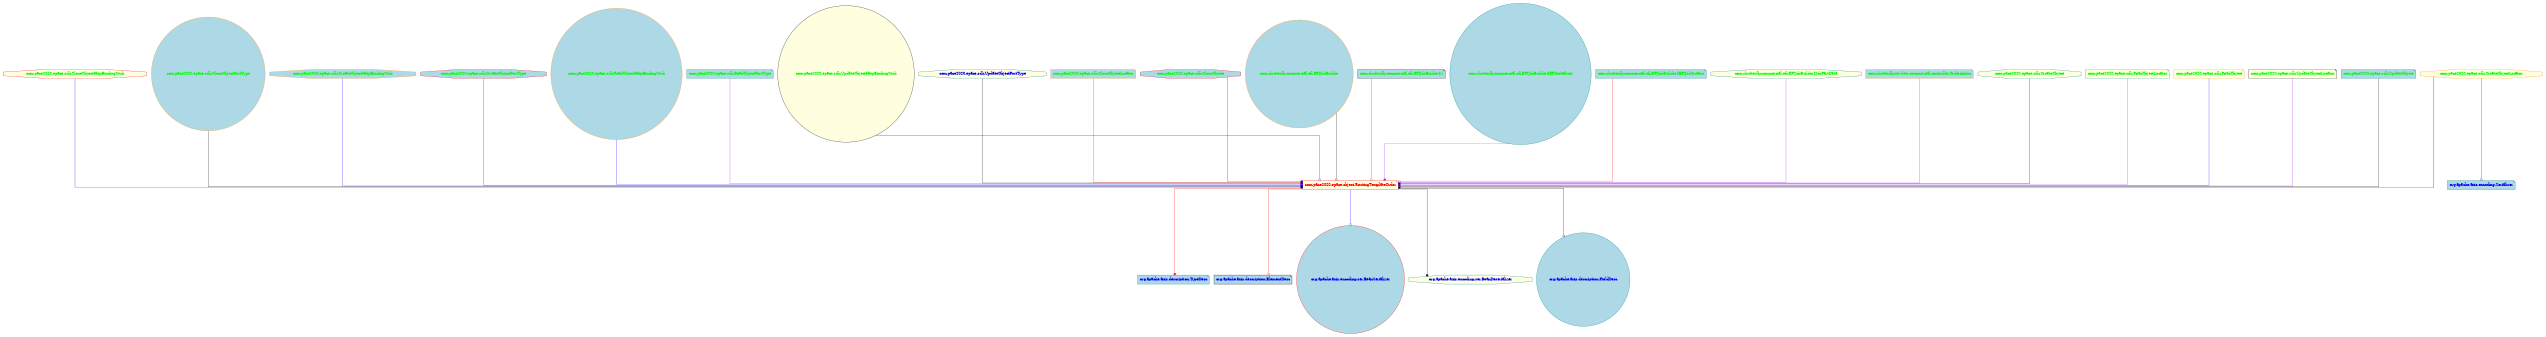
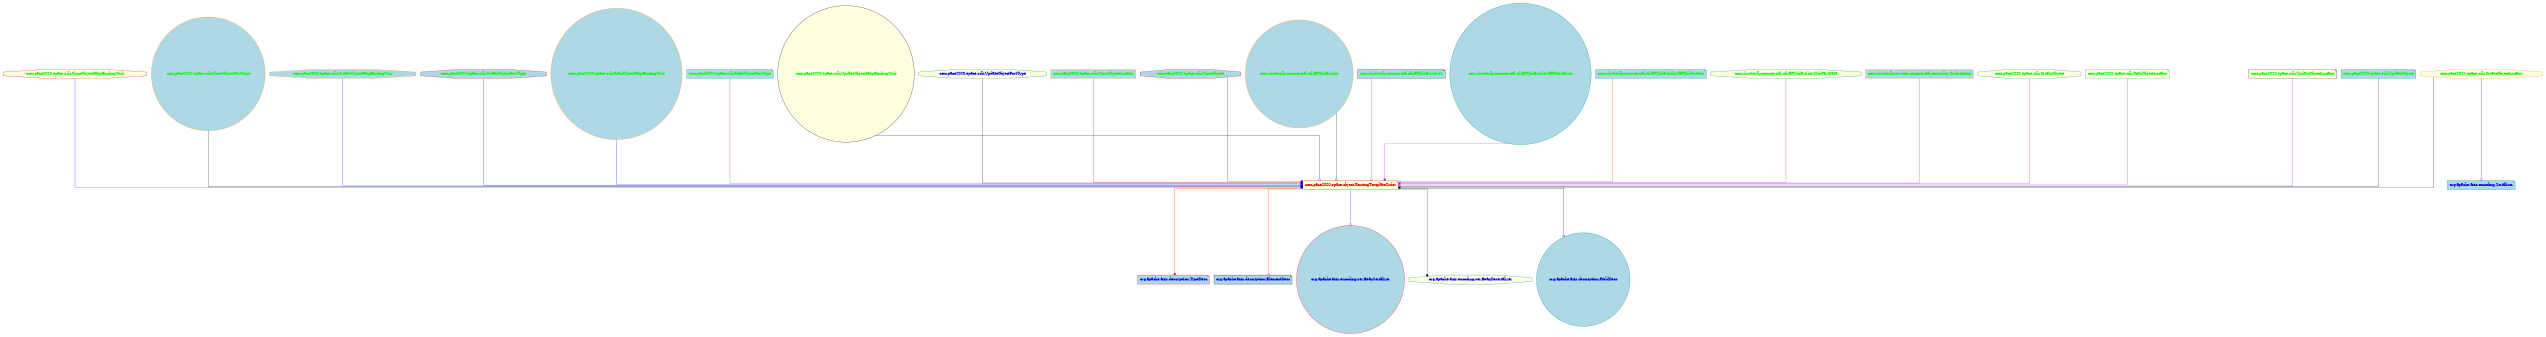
  digraph {
    concentrate=true
    rankdir=TB
    ranksep=2.0
    splines=ortho
    node [color=teal fillcolor=lightblue fontcolor=green shape=note style=filled]
    edge [arrowhead=dot color=blue]
    "com.pace2020.epace.object.RoutingTemplateOrder" [color=red fillcolor=lightyellow fontcolor=red]
-   "org.apache.axis.description.TypeDesc" [fontcolor=blue]
+   "org.apache.axis.description.TypeDesc" [color=red fontcolor=blue]
    "org.apache.axis.description.ElementDesc" [color=black fontcolor=blue]
    "org.apache.axis.encoding.ser.BeanSerializer" [color=red fontcolor=blue shape=circle]
    "org.apache.axis.encoding.ser.BeanDeserializer" [fillcolor=lightyellow fontcolor=blue shape=octagon]
    "org.apache.axis.description.FieldDesc" [fontcolor=blue shape=circle]
    "org.apache.axis.encoding.Serializer" [fontcolor=blue]
    "com.pace2020.epace.sdk.CloneObjectHttpBindingStub" [color=red fillcolor=lightyellow shape=octagon]
    "com.pace2020.epace.sdk.CloneObjectPortType" [color=darkorange shape=circle]
    "com.pace2020.epace.sdk.CreateObjectHttpBindingStub" [color=darkorange shape=octagon]
    "com.pace2020.epace.sdk.CreateObjectPortType" [color=red shape=octagon]
    "com.pace2020.epace.sdk.ReadObjectHttpBindingStub" [color=darkorange shape=circle]
    "com.pace2020.epace.sdk.ReadObjectPortType"
    "com.pace2020.epace.sdk.UpdateObjectHttpBindingStub" [color=black fillcolor=lightyellow shape=circle]
    "com.pace2020.epace.sdk.UpdateObjectPortType" [fillcolor=lightyellow fontcolor=blue shape=octagon]
    "com.pace2020.epace.sdk.CloneObjectLocator" [color=darkorange]
    "com.pace2020.epace.sdk.CloneObject" [color=red shape=octagon]
    "com.pace2020.epace.sdk.CreateObjectLocator" [color=darkorange fillcolor=lightyellow shape=octagon]
    "com.shutterfly.commercial.efi.EFIJobBuilder" [color=darkorange shape=circle]
    "com.shutterfly.commercial.efi.EFIJobBuilder$1" [color=black]
    "com.shutterfly.commercial.efi.EFIJobBuilder$EFIInitializer" [shape=circle]
    "com.shutterfly.commercial.efi.EFIJobBuilder$EFIJobCreator"
    "com.shutterfly.commercial.efi.EFIJobBuilder$JobPartData" [fillcolor=lightyellow shape=octagon]
    "com.shutterfly.servlets.commercial.controller.OrderAction" [color=darkorange]
    "com.pace2020.epace.sdk.CreateObject" [fillcolor=lightyellow shape=octagon]
    "com.pace2020.epace.sdk.ReadObjectLocator" [fillcolor=lightyellow]
-   "com.pace2020.epace.sdk.ReadObject" [color=darkorange fillcolor=lightyellow]
    "com.pace2020.epace.sdk.UpdateObjectLocator" [color=black fillcolor=lightyellow]
    "com.pace2020.epace.sdk.UpdateObject"
    "com.pace2020.epace.object.RoutingTemplateOrder" -> "org.apache.axis.description.TypeDesc" [color=red]
    "com.pace2020.epace.object.RoutingTemplateOrder" -> "org.apache.axis.description.ElementDesc" [arrowhead=odot color=red]
    "com.pace2020.epace.object.RoutingTemplateOrder" -> "org.apache.axis.encoding.ser.BeanSerializer" [arrowhead=odot]
    "com.pace2020.epace.object.RoutingTemplateOrder" -> "org.apache.axis.encoding.ser.BeanDeserializer" [color=black]
    "com.pace2020.epace.object.RoutingTemplateOrder" -> "org.apache.axis.description.FieldDesc" [arrowhead=odot color=black]
    "com.pace2020.epace.sdk.CloneObjectHttpBindingStub" -> "com.pace2020.epace.object.RoutingTemplateOrder"
    "com.pace2020.epace.sdk.CloneObjectPortType" -> "com.pace2020.epace.object.RoutingTemplateOrder" [color=black]
    "com.pace2020.epace.sdk.CreateObjectHttpBindingStub" -> "com.pace2020.epace.object.RoutingTemplateOrder"
    "com.pace2020.epace.sdk.CreateObjectPortType" -> "com.pace2020.epace.object.RoutingTemplateOrder"
    "com.pace2020.epace.sdk.ReadObjectHttpBindingStub" -> "com.pace2020.epace.object.RoutingTemplateOrder"
    "com.pace2020.epace.sdk.ReadObjectPortType" -> "com.pace2020.epace.object.RoutingTemplateOrder" [color=purple]
    "com.pace2020.epace.sdk.UpdateObjectHttpBindingStub" -> "com.pace2020.epace.object.RoutingTemplateOrder" [arrowhead=odot]
    "com.pace2020.epace.sdk.UpdateObjectPortType" -> "com.pace2020.epace.object.RoutingTemplateOrder" [color=black]
    "com.pace2020.epace.sdk.CloneObjectLocator" -> "com.pace2020.epace.object.RoutingTemplateOrder" [color=red]
    "com.pace2020.epace.sdk.CloneObject" -> "com.pace2020.epace.object.RoutingTemplateOrder"
    "com.pace2020.epace.sdk.CreateObjectLocator" -> "com.pace2020.epace.object.RoutingTemplateOrder" [color=black]
    "com.pace2020.epace.sdk.CreateObjectLocator" -> "org.apache.axis.encoding.Serializer" [arrowhead=odot]
    "com.shutterfly.commercial.efi.EFIJobBuilder" -> "com.pace2020.epace.object.RoutingTemplateOrder" [arrowhead=odot color=black]
    "com.shutterfly.commercial.efi.EFIJobBuilder$1" -> "com.pace2020.epace.object.RoutingTemplateOrder" [arrowhead=odot color=red]
    "com.shutterfly.commercial.efi.EFIJobBuilder$EFIInitializer" -> "com.pace2020.epace.object.RoutingTemplateOrder" [color=purple]
    "com.shutterfly.commercial.efi.EFIJobBuilder$EFIJobCreator" -> "com.pace2020.epace.object.RoutingTemplateOrder" [arrowhead=odot color=red]
    "com.shutterfly.commercial.efi.EFIJobBuilder$JobPartData" -> "com.pace2020.epace.object.RoutingTemplateOrder" [arrowhead=odot color=purple]
    "com.shutterfly.servlets.commercial.controller.OrderAction" -> "com.pace2020.epace.object.RoutingTemplateOrder" [arrowhead=odot color=purple]
-   "com.pace2020.epace.sdk.CreateObject" -> "com.pace2020.epace.object.RoutingTemplateOrder" [color=black]
+   "com.pace2020.epace.sdk.CreateObject" -> "com.pace2020.epace.object.RoutingTemplateOrder" [color=purple]
    "com.pace2020.epace.sdk.ReadObjectLocator" -> "com.pace2020.epace.object.RoutingTemplateOrder" [arrowhead=odot color=purple]
-   "com.pace2020.epace.sdk.ReadObject" -> "com.pace2020.epace.object.RoutingTemplateOrder"
    "com.pace2020.epace.sdk.UpdateObjectLocator" -> "com.pace2020.epace.object.RoutingTemplateOrder" [arrowhead=odot color=purple]
    "com.pace2020.epace.sdk.UpdateObject" -> "com.pace2020.epace.object.RoutingTemplateOrder" [arrowhead=odot color=black]
  }
